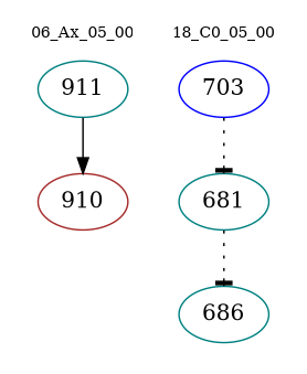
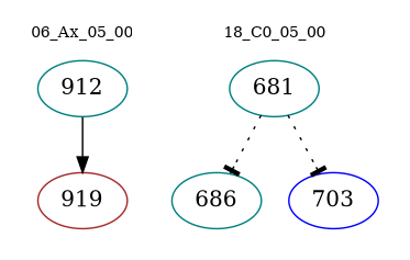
  digraph {
    node [color=teal]
    edge [arrowhead=tee color=black style=dotted]
-   n1 [label=911]
-   n2 [color=brown label=910]
+   n1 [label=912]
+   n2 [color=brown label=919]
    n3 [label=686]
    n4 [label=681]
    n5 [color=blue label=703]
    subgraph cluster_1 {
      color=white
      fontsize=10
      label="06_Ax_05_00"
      n1
      n2
    }
    subgraph cluster_2 {
      color=white
      fontsize=10
      label="18_C0_05_00"
      n3
      n4
      n5
    }
    n1 -> n2 [arrowhead=normal style=solid]
    n4 -> n3
-   n5 -> n4
+   n4 -> n5
  }
